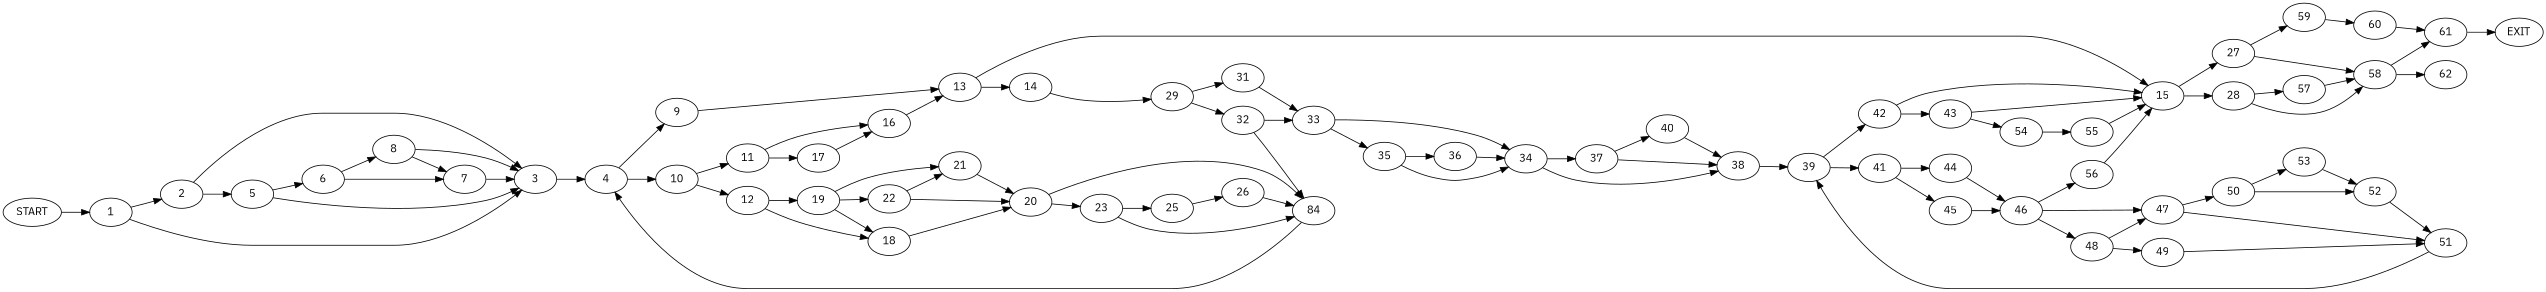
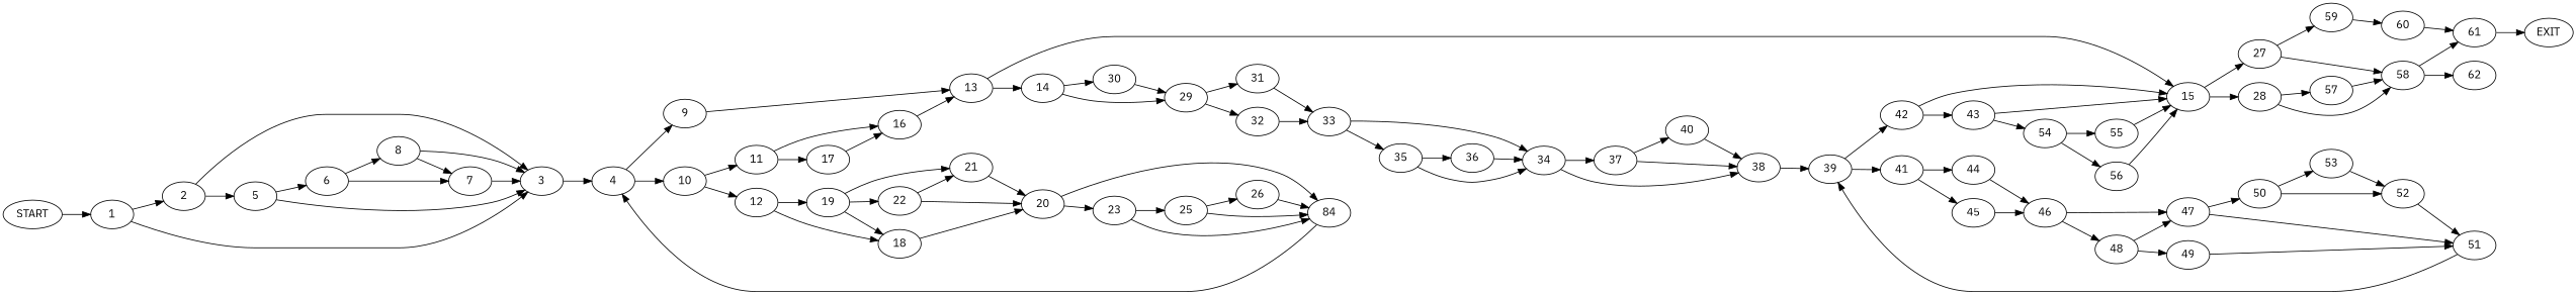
  digraph {
    fontname="IBM Plex Sans"
    rankdir=LR
    node [fontname="IBM Plex Sans"]
    edge [fontname="IBM Plex Sans"]
    n1 [label=START]
    1
    2
    3
    n5 [label=EXIT]
    5
    4
    6
    9
    10
    13
    11
    12
    7
    8
    14
    15
    16
    17
    18
    19
    20
    21
    22
    29
+   30
    27
    28
    31
    32
    59
    58
    57
    23
    n35 [label=84]
    25
    26
    60
    61
    62
    33
    34
    35
    37
    38
    36
    40
    39
    41
    42
    44
    45
    43
    46
    54
    55
    56
    47
    48
    50
    51
    49
    52
    53
    n1 -> 1
    1 -> 2
    1 -> 3
    2 -> 3
    2 -> 5
    3 -> 4
    5 -> 3
    5 -> 6
    4 -> 9
    4 -> 10
    6 -> 7
    6 -> 8
    9 -> 13
    10 -> 11
    10 -> 12
    13 -> 14
    13 -> 15
    11 -> 16
    11 -> 17
    12 -> 18
    12 -> 19
    7 -> 3
    8 -> 3
    8 -> 7
    14 -> 29
+   14 -> 30
    15 -> 27
    15 -> 28
    16 -> 13
    17 -> 16
    18 -> 20
    19 -> 18
    19 -> 21
    19 -> 22
    20 -> 23
    20 -> n35
    21 -> 20
    22 -> 20
    22 -> 21
    29 -> 31
    29 -> 32
+   30 -> 29
    27 -> 59
    27 -> 58
    28 -> 58
    28 -> 57
    31 -> 33
    32 -> 33
    59 -> 60
    58 -> 61
    58 -> 62
    57 -> 58
    23 -> n35
    23 -> 25
    n35 -> 4
-   32 -> n35
+   25 -> n35
    25 -> 26
    26 -> n35
    60 -> 61
    61 -> n5
    33 -> 34
    33 -> 35
    34 -> 37
    34 -> 38
    35 -> 34
    35 -> 36
    37 -> 38
    37 -> 40
    38 -> 39
    36 -> 34
    40 -> 38
    39 -> 41
    39 -> 42
    41 -> 44
    41 -> 45
    42 -> 15
    42 -> 43
    44 -> 46
    45 -> 46
    43 -> 15
    43 -> 54
    46 -> 47
    46 -> 48
    54 -> 55
-   46 -> 56
+   54 -> 56
    55 -> 15
    56 -> 15
    47 -> 50
    47 -> 51
    48 -> 47
    48 -> 49
    50 -> 52
    50 -> 53
    51 -> 39
    49 -> 51
    52 -> 51
    53 -> 52
  }
